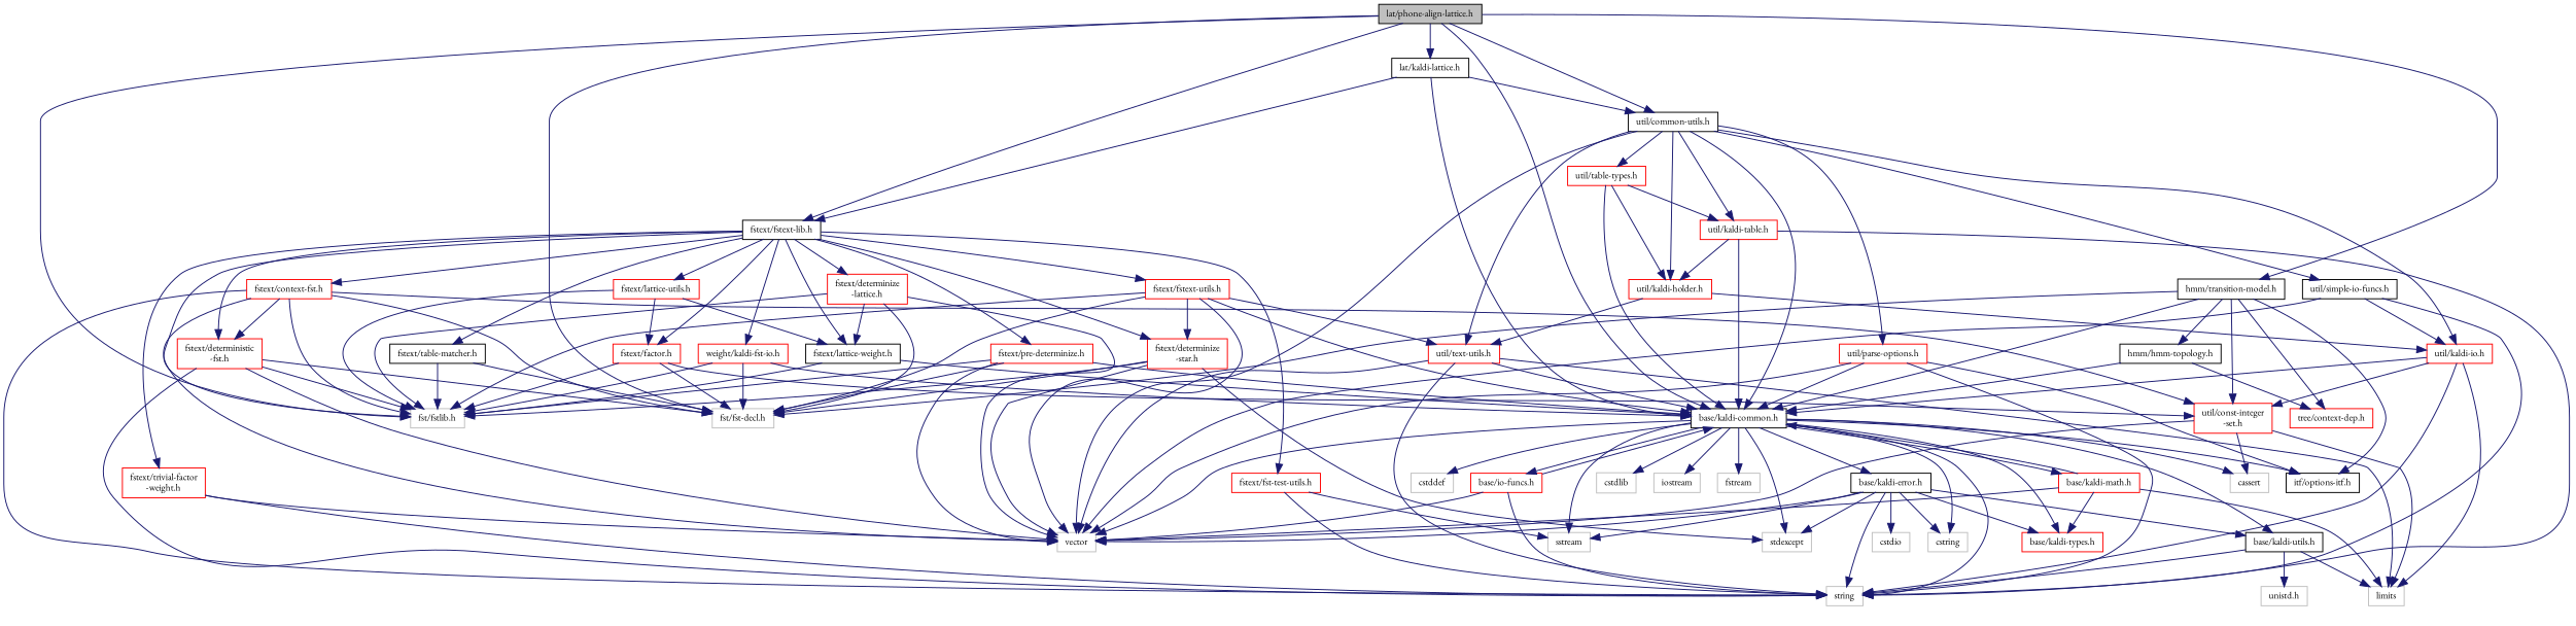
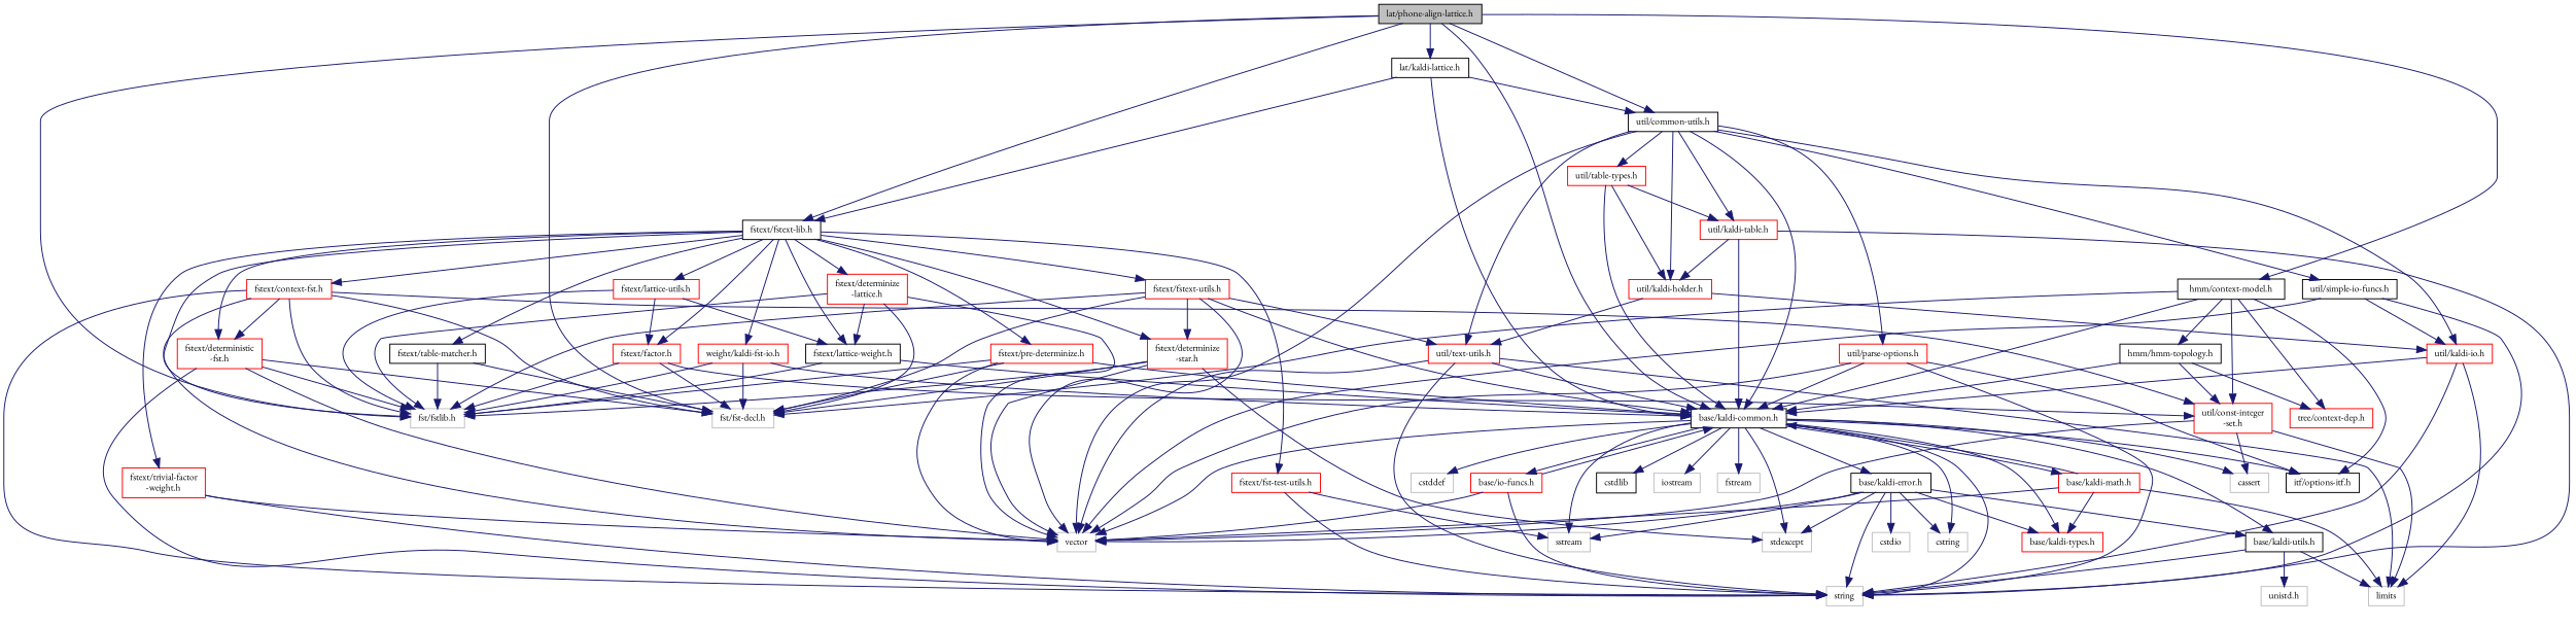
  digraph {
    fontname="EB Garamond"
    node [color=red fillcolor=white fontname="EB Garamond" fontsize=10 shape=record style=filled]
    edge [color=midnightblue fontname="EB Garamond" fontsize=10 labelfontname=Helvetica labelfontsize=10 style=solid]
    n1 [color=black fillcolor=grey75 fontcolor=black height=0.2 label="lat/phone-align-lattice.h" width=0.4]
    n2 [color=grey75 height=0.2 label="fst/fstlib.h" width=0.4]
    n3 [color=grey75 height=0.2 label="fst/fst-decl.h" width=0.4]
    n4 [color=black height=0.2 label="base/kaldi-common.h" width=0.4]
    n5 [color=black height=0.2 label="util/common-utils.h" width=0.4]
    n6 [color=black height=0.2 label="fstext/fstext-lib.h" width=0.4]
-   n7 [color=black height=0.2 label="hmm/transition-model.h" width=0.4]
+   n7 [color=black height=0.2 label="hmm/context-model.h" width=0.4]
    n8 [color=black height=0.2 label="lat/kaldi-lattice.h" width=0.4]
    n9 [color=grey75 height=0.2 label=cstddef width=0.4]
-   n10 [color=grey75 height=0.2 label=cstdlib width=0.4]
+   n10 [color=black height=0.2 label=cstdlib width=0.4]
    n11 [color=grey75 height=0.2 label=cstring width=0.4]
    n12 [color=grey75 height=0.2 label=string width=0.4]
    n13 [color=grey75 height=0.2 label=sstream width=0.4]
    n14 [color=grey75 height=0.2 label=stdexcept width=0.4]
    n15 [color=grey75 height=0.2 label=cassert width=0.4]
    n16 [color=grey75 height=0.2 label=vector width=0.4]
    n17 [color=grey75 height=0.2 label=iostream width=0.4]
    n18 [color=grey75 height=0.2 label=fstream width=0.4]
    n19 [color=black height=0.2 label="base/kaldi-utils.h" width=0.4]
    n20 [color=black height=0.2 label="base/kaldi-error.h" width=0.4]
    n21 [height=0.2 label="base/kaldi-types.h" width=0.4]
    n22 [height=0.2 label="base/io-funcs.h" width=0.4]
    n23 [height=0.2 label="base/kaldi-math.h" width=0.4]
    n24 [color=black height=0.2 label="itf/options-itf.h" width=0.4]
    n25 [height=0.2 label="util/parse-options.h" width=0.4]
    n26 [height=0.2 label="util/kaldi-io.h" width=0.4]
    n27 [color=black height=0.2 label="util/simple-io-funcs.h" width=0.4]
    n28 [height=0.2 label="util/kaldi-holder.h" width=0.4]
    n29 [height=0.2 label="util/text-utils.h" width=0.4]
    n30 [height=0.2 label="util/kaldi-table.h" width=0.4]
    n31 [height=0.2 label="util/table-types.h" width=0.4]
    n32 [height=0.2 label="fstext/context-fst.h" width=0.4]
    n33 [height=0.2 label="fstext/deterministic\l-fst.h" width=0.4]
    n34 [height=0.2 label="fstext/determinize\l-star.h" width=0.4]
    n35 [height=0.2 label="fstext/factor.h" width=0.4]
    n36 [height=0.2 label="fstext/fst-test-utils.h" width=0.4]
    n37 [height=0.2 label="fstext/fstext-utils.h" width=0.4]
    n38 [height=0.2 label="fstext/pre-determinize.h" width=0.4]
    n39 [color=black height=0.2 label="fstext/table-matcher.h" width=0.4]
    n40 [height=0.2 label="fstext/trivial-factor\l-weight.h" width=0.4]
    n41 [color=black height=0.2 label="fstext/lattice-weight.h" width=0.4]
    n42 [height=0.2 label="fstext/lattice-utils.h" width=0.4]
    n43 [height=0.2 label="fstext/determinize\l-lattice.h" width=0.4]
    n44 [height=0.2 label="weight/kaldi-fst-io.h" width=0.4]
    n45 [height=0.2 label="util/const-integer\l-set.h" width=0.4]
    n46 [height=0.2 label="tree/context-dep.h" width=0.4]
    n47 [color=black height=0.2 label="hmm/hmm-topology.h" width=0.4]
    n48 [color=grey75 height=0.2 label="unistd.h" width=0.4]
    n49 [color=grey75 height=0.2 label=limits width=0.4]
    n50 [color=grey75 height=0.2 label=cstdio width=0.4]
    n1 -> n2
    n1 -> n3
    n1 -> n4
    n1 -> n5
    n1 -> n6
    n1 -> n7
    n1 -> n8
    n4 -> n9
    n4 -> n10
    n4 -> n11
    n4 -> n12
    n4 -> n13
    n4 -> n14
    n4 -> n15
    n4 -> n16
    n4 -> n17
    n4 -> n18
    n4 -> n19
    n4 -> n20
    n4 -> n21
    n4 -> n22
    n4 -> n23
    n4 -> n24
    n5 -> n4
    n5 -> n16
    n5 -> n25
    n5 -> n26
    n5 -> n27
    n5 -> n28
    n5 -> n29
    n5 -> n30
    n5 -> n31
    n6 -> n2
    n6 -> n32
    n6 -> n33
    n6 -> n34
    n6 -> n35
    n6 -> n36
    n6 -> n37
    n6 -> n38
    n6 -> n39
    n6 -> n40
    n6 -> n41
    n6 -> n42
    n6 -> n43
    n6 -> n44
    n7 -> n3
    n7 -> n4
    n7 -> n24
    n7 -> n45
    n7 -> n46
    n7 -> n47
    n8 -> n4
    n8 -> n5
    n8 -> n6
    n19 -> n12
    n19 -> n48
    n19 -> n49
    n20 -> n11
    n20 -> n12
    n20 -> n13
    n20 -> n14
    n20 -> n16
    n20 -> n19
    n20 -> n21
    n20 -> n50
    n22 -> n4
    n22 -> n12
    n22 -> n16
    n23 -> n4
    n23 -> n16
    n23 -> n21
    n23 -> n49
    n25 -> n4
    n25 -> n12
    n25 -> n16
    n25 -> n24
    n26 -> n4
    n26 -> n12
    n26 -> n49
    n27 -> n12
    n27 -> n16
    n27 -> n26
    n28 -> n26
    n28 -> n29
    n29 -> n4
    n29 -> n12
    n29 -> n16
    n29 -> n49
    n30 -> n4
    n30 -> n12
    n30 -> n28
    n31 -> n4
    n31 -> n28
    n31 -> n30
    n32 -> n2
    n32 -> n3
    n32 -> n12
    n32 -> n16
    n32 -> n33
    n32 -> n45
    n33 -> n2
    n33 -> n3
    n33 -> n12
    n33 -> n16
    n34 -> n2
    n34 -> n3
    n34 -> n14
    n34 -> n16
    n35 -> n2
    n35 -> n3
    n35 -> n45
    n36 -> n12
    n36 -> n13
    n37 -> n2
    n37 -> n3
    n37 -> n4
    n37 -> n16
    n37 -> n29
    n37 -> n34
    n38 -> n2
    n38 -> n3
    n38 -> n4
    n38 -> n16
    n39 -> n2
    n39 -> n3
    n40 -> n12
    n40 -> n16
    n41 -> n2
    n41 -> n4
    n42 -> n2
    n42 -> n35
    n42 -> n41
    n43 -> n2
    n43 -> n3
    n43 -> n16
    n43 -> n41
    n44 -> n2
    n44 -> n3
    n44 -> n4
    n45 -> n15
    n45 -> n16
    n45 -> n49
    n47 -> n4
-   n26 -> n45
+   n47 -> n45
    n47 -> n46
  }
